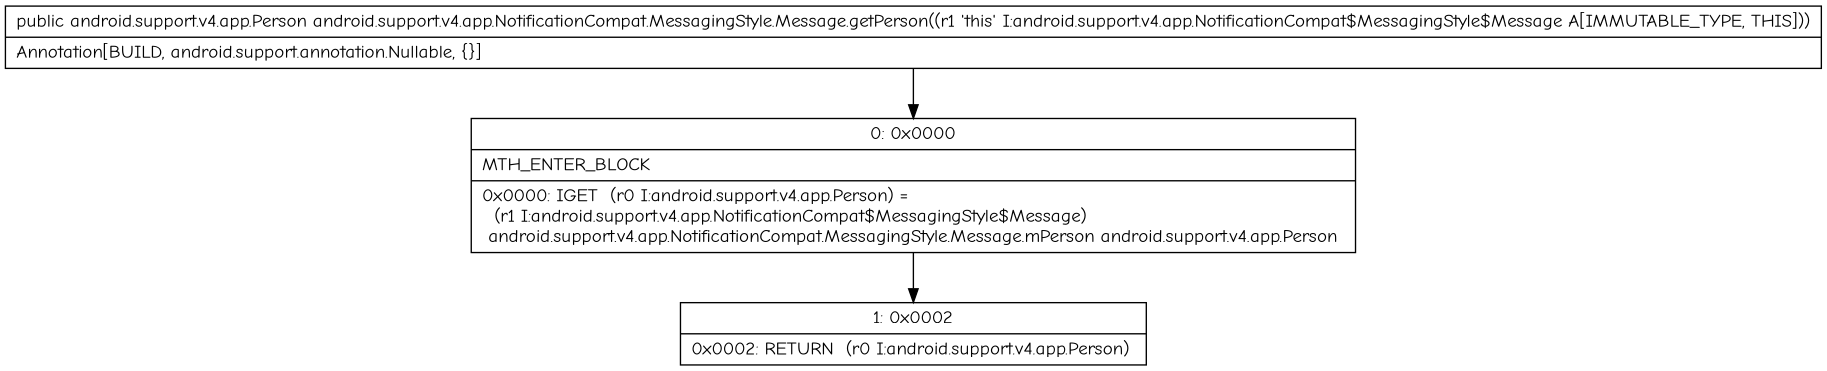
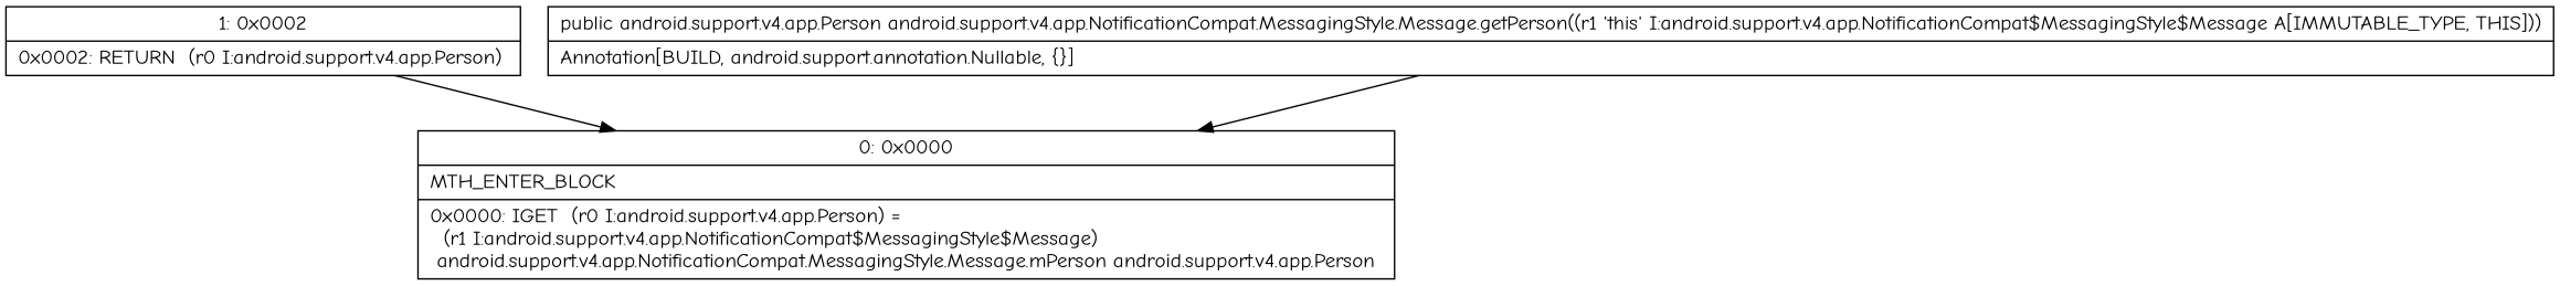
  digraph {
    fontname="Comic Neue"
    node [shape=record fontname="Comic Neue"]
    edge [fontname="Comic Neue"]
    n1 [label="{0\:\ 0x0000|MTH_ENTER_BLOCK\l|0x0000: IGET  (r0 I:android.support.v4.app.Person) = \l  (r1 I:android.support.v4.app.NotificationCompat$MessagingStyle$Message)\l android.support.v4.app.NotificationCompat.MessagingStyle.Message.mPerson android.support.v4.app.Person \l}"]
    n2 [label="{1\:\ 0x0002|0x0002: RETURN  (r0 I:android.support.v4.app.Person) \l}"]
    n3 [label="{public android.support.v4.app.Person android.support.v4.app.NotificationCompat.MessagingStyle.Message.getPerson((r1 'this' I:android.support.v4.app.NotificationCompat$MessagingStyle$Message A[IMMUTABLE_TYPE, THIS]))  | Annotation[BUILD, android.support.annotation.Nullable, \{\}]\l}"]
-   n1 -> n2
+   n2 -> n1
    n3 -> n1
  }
